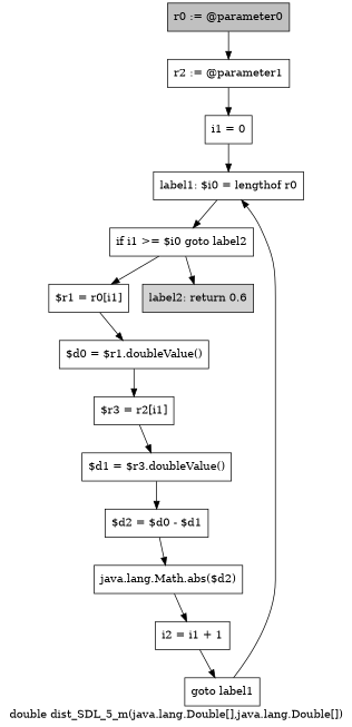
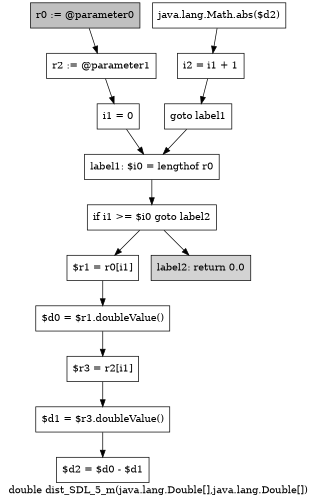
  digraph {
    label="double dist_SDL_5_m(java.lang.Double[],java.lang.Double[])"
    node [shape=box]
    n1 [fillcolor=gray label="r0 := @parameter0" style=filled]
    n2 [label="r2 := @parameter1"]
    n3 [label="i1 = 0"]
    n4 [label="label1: $i0 = lengthof r0"]
    n5 [label="if i1 >= $i0 goto label2"]
    n6 [label="$r1 = r0[i1]"]
-   n7 [fillcolor=lightgray label="label2: return 0.6" style=filled]
+   n7 [fillcolor=lightgray label="label2: return 0.0" style=filled]
    n8 [label="$d0 = $r1.doubleValue()"]
    n9 [label="$r3 = r2[i1]"]
    n10 [label="$d1 = $r3.doubleValue()"]
    n11 [label="$d2 = $d0 - $d1"]
    n12 [label="java.lang.Math.abs($d2)"]
    n13 [label="i2 = i1 + 1"]
    n14 [label="goto label1"]
    n1 -> n2
    n2 -> n3
    n3 -> n4
    n4 -> n5
    n5 -> n6
    n5 -> n7
    n6 -> n8
    n8 -> n9
    n9 -> n10
    n10 -> n11
-   n11 -> n12
    n12 -> n13
    n13 -> n14
    n14 -> n4
  }
